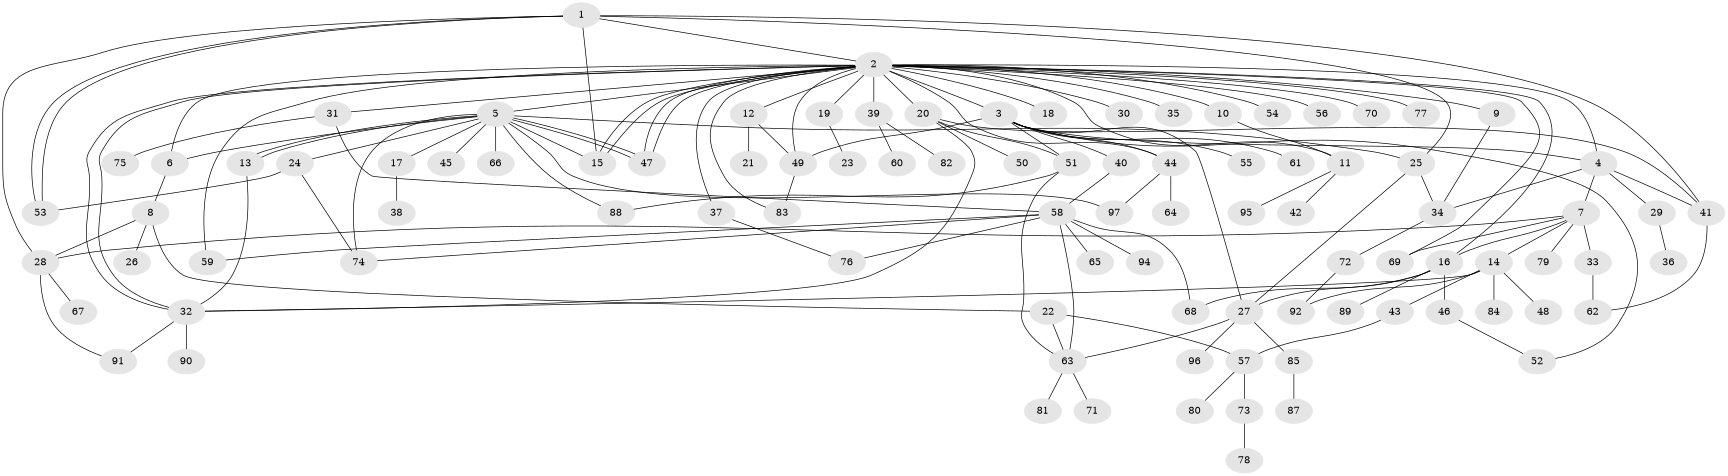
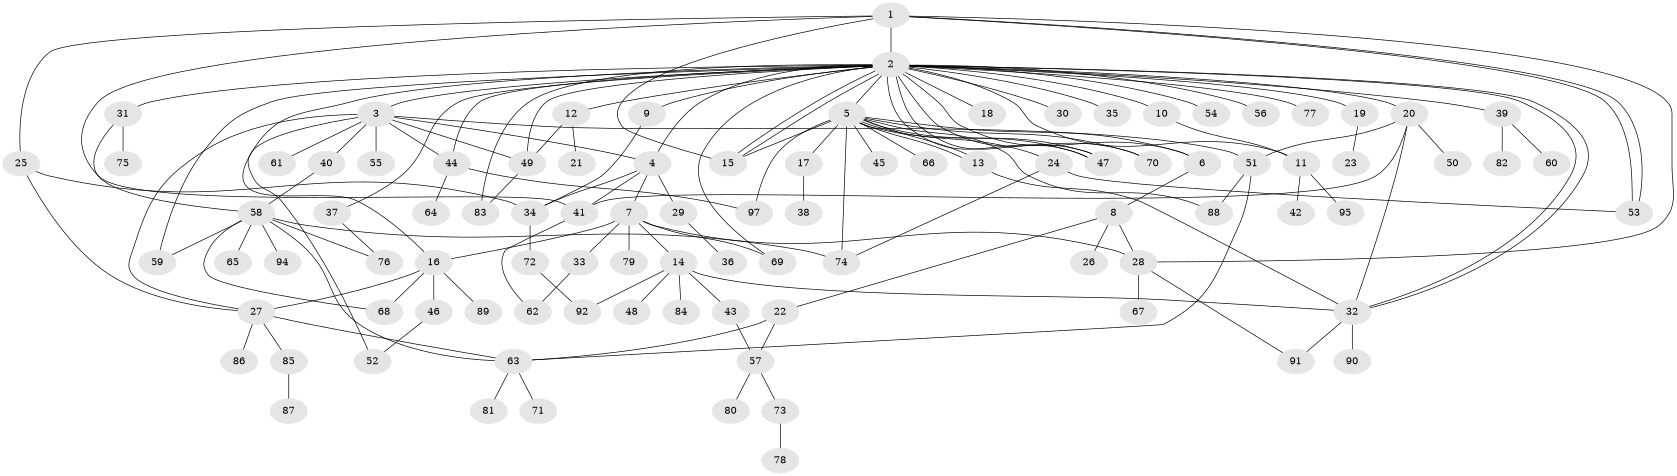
  graph {
    node [color=gray90 style=filled]
    1
    2
    15
    25
    28
    41
    53
    3
    4
    5
    6
    9
    10
    11
    12
    16
    18
    19
    20
    30
    31
    32
    35
    37
    39
    44
    47
    49
    54
    56
    59
    69
    70
    77
    83
    27
    34
    67
    91
    62
    40
    51
    52
    55
    61
    7
    29
    17
    13
    24
    45
    66
    74
    88
    n55 [label=97]
    8
    42
    95
    21
    46
    68
    89
    38
    23
    50
    58
    75
    90
    76
    60
    82
    64
    63
    85
-   86 [label=96]
+   86
    14
    33
    79
    36
    72
    22
    26
    43
    48
    84
    92
    57
    73
    80
    71
    81
    87
    65
    94
    78
    1 -- 2
    1 -- 15
    1 -- 25
    1 -- 28
    1 -- 41
    1 -- 53
    1 -- 53
    2 -- 15
    2 -- 15
    2 -- 3
    2 -- 4
    2 -- 5
    2 -- 6
    2 -- 9
    2 -- 10
    2 -- 11
    2 -- 12
    2 -- 16
    2 -- 18
    2 -- 19
    2 -- 20
    2 -- 30
    2 -- 31
    2 -- 32
    2 -- 32
    2 -- 35
    2 -- 37
    2 -- 39
    2 -- 44
    2 -- 47
    2 -- 47
    2 -- 49
    2 -- 54
    2 -- 56
    2 -- 59
    2 -- 69
    2 -- 70
    2 -- 77
    2 -- 83
    25 -- 27
    25 -- 34
    28 -- 67
    28 -- 91
    41 -- 62
    3 -- 4
    3 -- 44
    3 -- 49
    3 -- 27
    3 -- 40
    3 -- 51
    3 -- 52
    3 -- 55
    3 -- 61
    4 -- 41
    4 -- 34
    4 -- 7
    4 -- 29
    5 -- 15
-   5 -- 25
+   5 -- 70
    5 -- 6
    5 -- 47
    5 -- 47
    5 -- 17
    5 -- 13
    5 -- 13
    5 -- 24
    5 -- 45
    5 -- 66
    5 -- 74
    5 -- 88
    5 -- n55
    6 -- 8
    9 -- 34
    10 -- 11
    11 -- 42
    11 -- 95
    12 -- 49
    12 -- 21
    16 -- 27
    16 -- 46
    16 -- 68
    16 -- 89
    19 -- 23
    20 -- 41
    20 -- 32
    20 -- 51
    20 -- 50
    31 -- 58
    31 -- 75
    32 -- 91
    32 -- 90
    37 -- 76
    39 -- 60
    39 -- 82
    44 -- n55
    44 -- 64
    49 -- 83
    27 -- 63
    27 -- 85
    27 -- 86
    34 -- 72
    40 -- 58
    51 -- 88
    51 -- 63
    7 -- 28
    7 -- 16
    7 -- 69
    7 -- 14
    7 -- 33
    7 -- 79
    29 -- 36
    17 -- 38
    13 -- 32
    24 -- 53
    24 -- 74
    8 -- 28
    8 -- 22
    8 -- 26
    46 -- 52
    58 -- 59
    58 -- 74
    58 -- 68
    58 -- 76
    58 -- 63
    58 -- 65
    58 -- 94
    63 -- 71
    63 -- 81
    85 -- 87
    14 -- 32
    14 -- 43
    14 -- 48
    14 -- 84
    14 -- 92
    33 -- 62
    72 -- 92
    22 -- 63
    22 -- 57
    43 -- 57
    57 -- 73
    57 -- 80
    73 -- 78
  }
